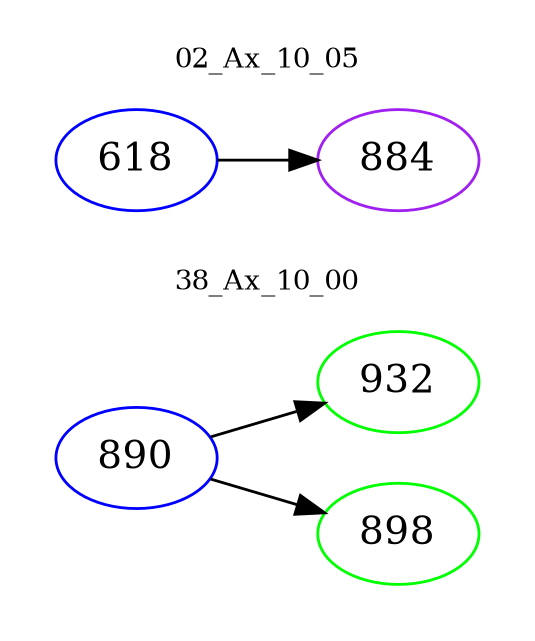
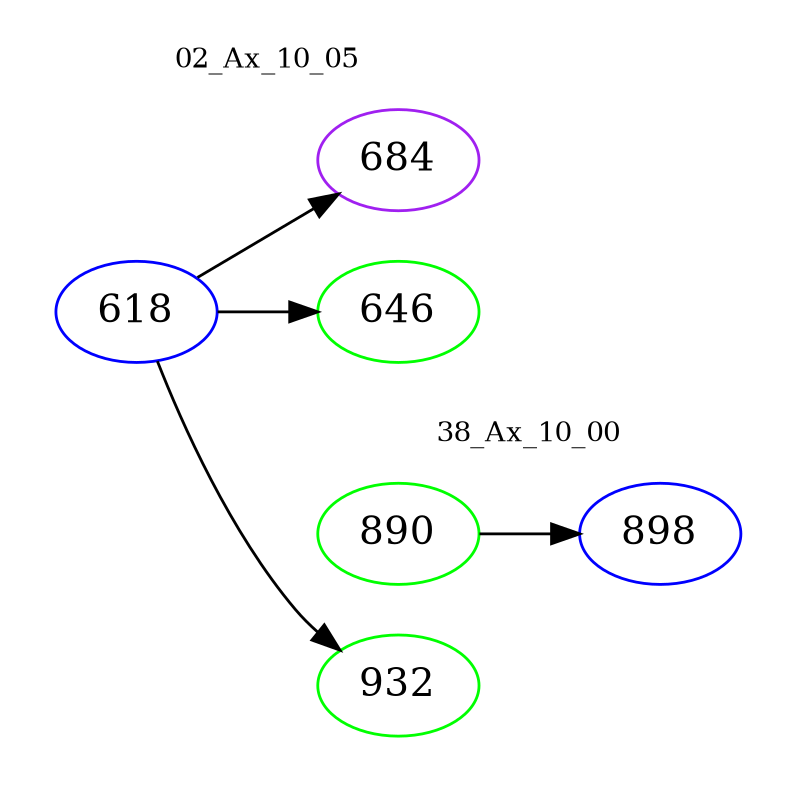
  digraph {
    rankdir=LR
    node [color=blue]
    edge [color=black]
-   n1 [label=890]
-   n2 [color=green label=898]
+   n1 [color=green label=890]
+   n2 [label=898]
    n3 [color=green label=932]
    n4 [label=618]
-   n6 [color=purple label=884]
+   n5 [color=green label=646]
+   n6 [color=purple label=684]
    subgraph cluster_1 {
      color=white
      fontsize=10
      label="38_Ax_10_00"
      n1
      n2
      n3
    }
    subgraph cluster_2 {
      color=white
      fontsize=10
      label="02_Ax_10_05"
      n4
+     n5
      n6
    }
    n1 -> n2
-   n1 -> n3
+   n4 -> n3
+   n4 -> n5
    n4 -> n6
  }
